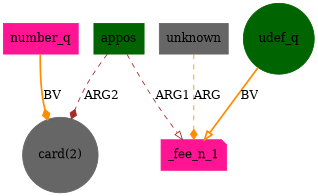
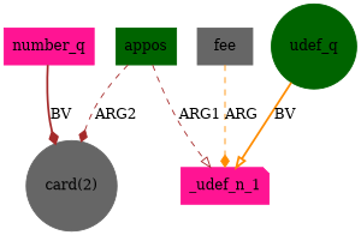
  digraph {
    node [color=deeppink shape=box style=filled]
    edge [arrowhead=diamond color=brown style=dashed]
-   _fee_n_1 [shape=note]
+   _fee_n_1 [shape=note label=_udef_n_1]
    appos [color=darkgreen]
    "card(2)" [color=gray40 shape=circle]
    udef_q [color=darkgreen shape=circle]
    number_q
-   unknown [color=gray40]
+   unknown [color=gray40 label=fee]
    appos -> _fee_n_1 [arrowhead=onormal label=ARG1]
    appos -> "card(2)" [label=ARG2]
    udef_q -> _fee_n_1 [arrowhead=onormal color=darkorange label=BV style=bold]
-   number_q -> "card(2)" [color=darkorange label=BV style=bold]
+   number_q -> "card(2)" [label=BV style=bold]
    unknown -> _fee_n_1 [color=darkorange label=ARG]
  }
